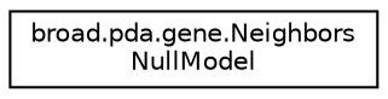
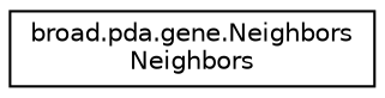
  digraph {
    rankdir=LR
-   n1 [color=black fillcolor=white fontname=Helvetica fontsize=10 height=0.2 label="broad.pda.gene.Neighbors\lNullModel" shape=record style=filled width=0.4]
+   n1 [color=black fillcolor=white fontname=Helvetica fontsize=10 height=0.2 label="broad.pda.gene.Neighbors\lNeighbors" shape=record style=filled width=0.4]
  }
